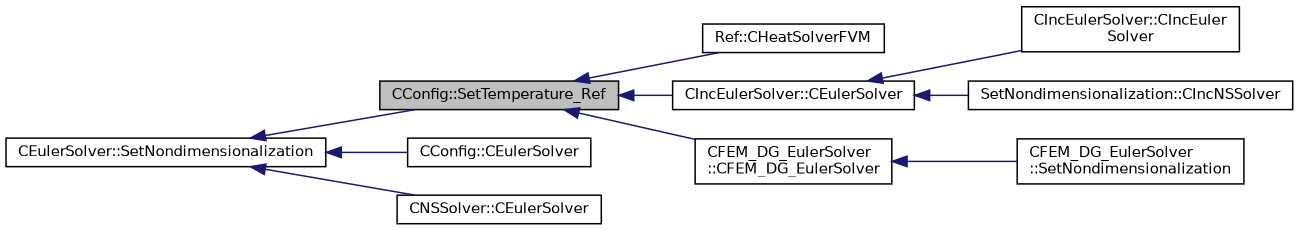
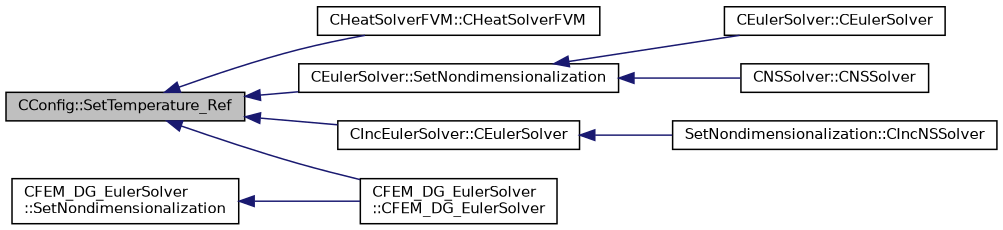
  digraph {
    rankdir=LR
    node [color=black fillcolor=white fontname=Helvetica fontsize=10 shape=record style=filled]
    edge [color=midnightblue dir=back fontname=Helvetica fontsize=10 labelfontname=Helvetica labelfontsize=10 style=solid]
    n1 [fillcolor=grey75 fontcolor=black height=0.2 label="CConfig::SetTemperature_Ref" width=0.4]
-   n2 [height=0.2 label="Ref::CHeatSolverFVM" width=0.4]
+   n2 [height=0.2 label="CHeatSolverFVM::CHeatSolverFVM" width=0.4]
    n3 [height=0.2 label="CEulerSolver::SetNondimensionalization" width=0.4]
    n4 [height=0.2 label="CIncEulerSolver::CEulerSolver" width=0.4]
    n5 [height=0.2 label="CFEM_DG_EulerSolver\l::CFEM_DG_EulerSolver" width=0.4]
-   n6 [height=0.2 label="CConfig::CEulerSolver" width=0.4]
-   n7 [height=0.2 label="CNSSolver::CEulerSolver" width=0.4]
+   n6 [height=0.2 label="CEulerSolver::CEulerSolver" width=0.4]
+   n7 [height=0.2 label="CNSSolver::CNSSolver" width=0.4]
    n8 [height=0.2 label="CFEM_DG_EulerSolver\l::SetNondimensionalization" width=0.4]
-   n9 [height=0.2 label="CIncEulerSolver::CIncEuler\lSolver" width=0.4]
    n10 [height=0.2 label="SetNondimensionalization::CIncNSSolver" width=0.4]
    n1 -> n2
-   n3 -> n1
+   n1 -> n3
    n1 -> n4
    n1 -> n5
    n3 -> n6
    n3 -> n7
-   n4 -> n9
    n4 -> n10
-   n5 -> n8
+   n8 -> n5
  }
